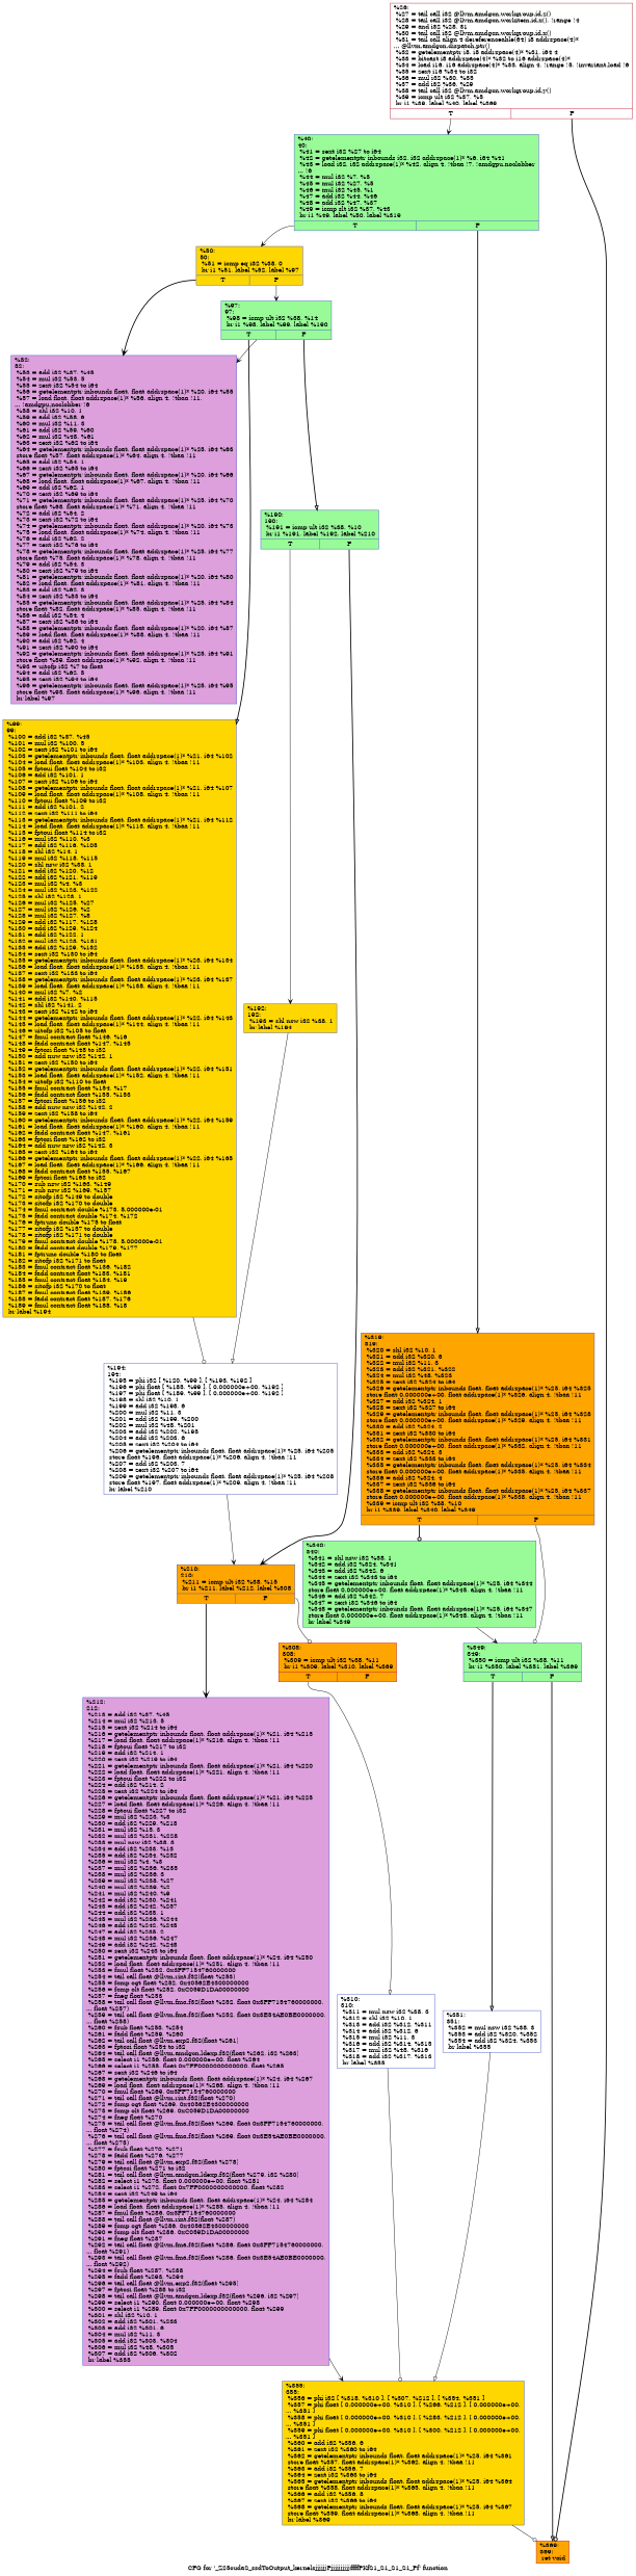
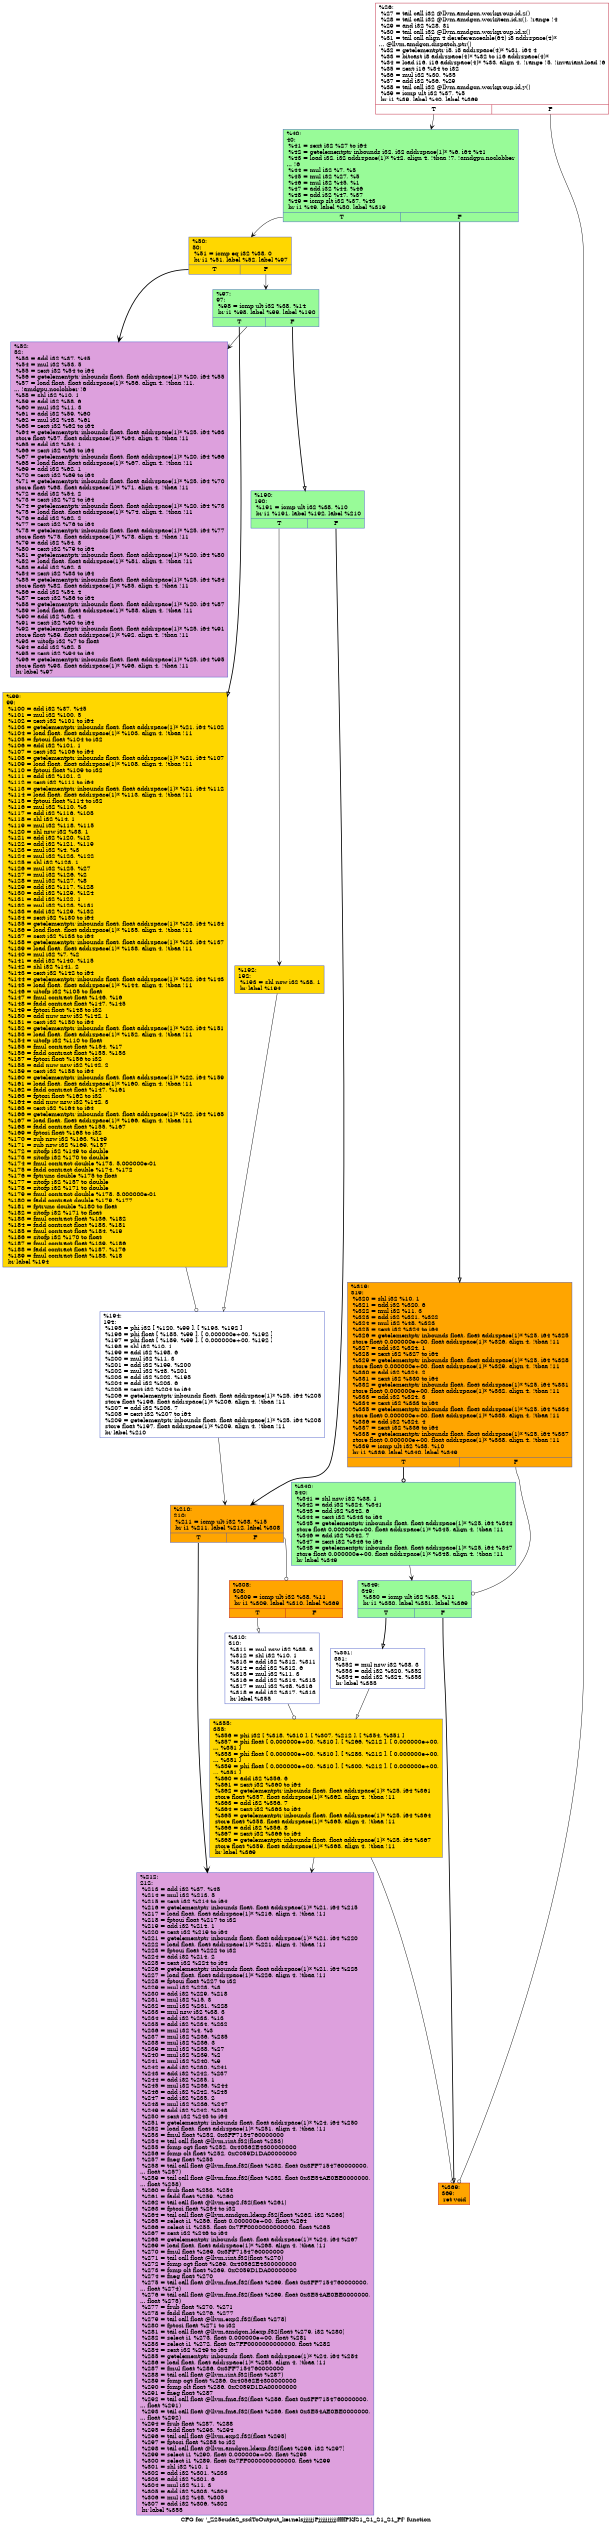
  digraph {
    label="CFG for '_Z25cudaS_ssdToOutput_kernelsjjjjjjPjjjjjjjjjjffffPKfS1_S1_S1_S1_Pf' function"
    node [color="#3d50c3ff" fillcolor=palegreen shape=record style=filled]
    edge [arrowhead=vee style=solid]
    n1 [color="#b70d28ff" fillcolor=white label="{%26:\l  %27 = tail call i32 @llvm.amdgcn.workgroup.id.z()\l  %28 = tail call i32 @llvm.amdgcn.workitem.id.x(), !range !4\l  %29 = and i32 %28, 31\l  %30 = tail call i32 @llvm.amdgcn.workgroup.id.x()\l  %31 = tail call align 4 dereferenceable(64) i8 addrspace(4)*\l... @llvm.amdgcn.dispatch.ptr()\l  %32 = getelementptr i8, i8 addrspace(4)* %31, i64 4\l  %33 = bitcast i8 addrspace(4)* %32 to i16 addrspace(4)*\l  %34 = load i16, i16 addrspace(4)* %33, align 4, !range !5, !invariant.load !6\l  %35 = zext i16 %34 to i32\l  %36 = mul i32 %30, %35\l  %37 = add i32 %36, %29\l  %38 = tail call i32 @llvm.amdgcn.workgroup.id.y()\l  %39 = icmp ult i32 %37, %5\l  br i1 %39, label %40, label %369\l|{<s0>T|<s1>F}}"]
    n2 [label="{%40:\l40:                                               \l  %41 = sext i32 %27 to i64\l  %42 = getelementptr inbounds i32, i32 addrspace(1)* %6, i64 %41\l  %43 = load i32, i32 addrspace(1)* %42, align 4, !tbaa !7, !amdgpu.noclobber\l... !6\l  %44 = mul i32 %7, %5\l  %45 = mul i32 %27, %5\l  %46 = mul i32 %45, %1\l  %47 = add i32 %44, %46\l  %48 = add i32 %47, %37\l  %49 = icmp slt i32 %37, %43\l  br i1 %49, label %50, label %319\l|{<s0>T|<s1>F}}"]
    n3 [color="#b70d28ff" fillcolor=orange label="{%369:\l369:                                              \l  ret void\l}"]
    n4 [fillcolor=gold label="{%50:\l50:                                               \l  %51 = icmp eq i32 %38, 0\l  br i1 %51, label %52, label %97\l|{<s0>T|<s1>F}}"]
    n5 [fillcolor=orange label="{%319:\l319:                                              \l  %320 = shl i32 %10, 1\l  %321 = add i32 %320, 6\l  %322 = mul i32 %11, 3\l  %323 = add i32 %321, %322\l  %324 = mul i32 %48, %323\l  %325 = zext i32 %324 to i64\l  %326 = getelementptr inbounds float, float addrspace(1)* %25, i64 %325\l  store float 0.000000e+00, float addrspace(1)* %326, align 4, !tbaa !11\l  %327 = add i32 %324, 1\l  %328 = zext i32 %327 to i64\l  %329 = getelementptr inbounds float, float addrspace(1)* %25, i64 %328\l  store float 0.000000e+00, float addrspace(1)* %329, align 4, !tbaa !11\l  %330 = add i32 %324, 2\l  %331 = zext i32 %330 to i64\l  %332 = getelementptr inbounds float, float addrspace(1)* %25, i64 %331\l  store float 0.000000e+00, float addrspace(1)* %332, align 4, !tbaa !11\l  %333 = add i32 %324, 3\l  %334 = zext i32 %333 to i64\l  %335 = getelementptr inbounds float, float addrspace(1)* %25, i64 %334\l  store float 0.000000e+00, float addrspace(1)* %335, align 4, !tbaa !11\l  %336 = add i32 %324, 4\l  %337 = zext i32 %336 to i64\l  %338 = getelementptr inbounds float, float addrspace(1)* %25, i64 %337\l  store float 0.000000e+00, float addrspace(1)* %338, align 4, !tbaa !11\l  %339 = icmp ult i32 %38, %10\l  br i1 %339, label %340, label %349\l|{<s0>T|<s1>F}}"]
    n6 [fillcolor=plum label="{%52:\l52:                                               \l  %53 = add i32 %37, %45\l  %54 = mul i32 %53, 5\l  %55 = zext i32 %54 to i64\l  %56 = getelementptr inbounds float, float addrspace(1)* %20, i64 %55\l  %57 = load float, float addrspace(1)* %56, align 4, !tbaa !11,\l... !amdgpu.noclobber !6\l  %58 = shl i32 %10, 1\l  %59 = add i32 %58, 6\l  %60 = mul i32 %11, 3\l  %61 = add i32 %59, %60\l  %62 = mul i32 %48, %61\l  %63 = zext i32 %62 to i64\l  %64 = getelementptr inbounds float, float addrspace(1)* %25, i64 %63\l  store float %57, float addrspace(1)* %64, align 4, !tbaa !11\l  %65 = add i32 %54, 1\l  %66 = zext i32 %65 to i64\l  %67 = getelementptr inbounds float, float addrspace(1)* %20, i64 %66\l  %68 = load float, float addrspace(1)* %67, align 4, !tbaa !11\l  %69 = add i32 %62, 1\l  %70 = zext i32 %69 to i64\l  %71 = getelementptr inbounds float, float addrspace(1)* %25, i64 %70\l  store float %68, float addrspace(1)* %71, align 4, !tbaa !11\l  %72 = add i32 %54, 2\l  %73 = zext i32 %72 to i64\l  %74 = getelementptr inbounds float, float addrspace(1)* %20, i64 %73\l  %75 = load float, float addrspace(1)* %74, align 4, !tbaa !11\l  %76 = add i32 %62, 2\l  %77 = zext i32 %76 to i64\l  %78 = getelementptr inbounds float, float addrspace(1)* %25, i64 %77\l  store float %75, float addrspace(1)* %78, align 4, !tbaa !11\l  %79 = add i32 %54, 3\l  %80 = zext i32 %79 to i64\l  %81 = getelementptr inbounds float, float addrspace(1)* %20, i64 %80\l  %82 = load float, float addrspace(1)* %81, align 4, !tbaa !11\l  %83 = add i32 %62, 3\l  %84 = zext i32 %83 to i64\l  %85 = getelementptr inbounds float, float addrspace(1)* %25, i64 %84\l  store float %82, float addrspace(1)* %85, align 4, !tbaa !11\l  %86 = add i32 %54, 4\l  %87 = zext i32 %86 to i64\l  %88 = getelementptr inbounds float, float addrspace(1)* %20, i64 %87\l  %89 = load float, float addrspace(1)* %88, align 4, !tbaa !11\l  %90 = add i32 %62, 4\l  %91 = zext i32 %90 to i64\l  %92 = getelementptr inbounds float, float addrspace(1)* %25, i64 %91\l  store float %89, float addrspace(1)* %92, align 4, !tbaa !11\l  %93 = uitofp i32 %7 to float\l  %94 = add i32 %62, 5\l  %95 = zext i32 %94 to i64\l  %96 = getelementptr inbounds float, float addrspace(1)* %25, i64 %95\l  store float %93, float addrspace(1)* %96, align 4, !tbaa !11\l  br label %97\l}"]
    n7 [label="{%97:\l97:                                               \l  %98 = icmp ult i32 %38, %14\l  br i1 %98, label %99, label %190\l|{<s0>T|<s1>F}}"]
    n8 [label="{%340:\l340:                                              \l  %341 = shl nsw i32 %38, 1\l  %342 = add i32 %324, %341\l  %343 = add i32 %342, 6\l  %344 = zext i32 %343 to i64\l  %345 = getelementptr inbounds float, float addrspace(1)* %25, i64 %344\l  store float 0.000000e+00, float addrspace(1)* %345, align 4, !tbaa !11\l  %346 = add i32 %342, 7\l  %347 = zext i32 %346 to i64\l  %348 = getelementptr inbounds float, float addrspace(1)* %25, i64 %347\l  store float 0.000000e+00, float addrspace(1)* %348, align 4, !tbaa !11\l  br label %349\l}"]
    n9 [label="{%349:\l349:                                              \l  %350 = icmp ult i32 %38, %11\l  br i1 %350, label %351, label %369\l|{<s0>T|<s1>F}}"]
    n10 [fillcolor=gold label="{%99:\l99:                                               \l  %100 = add i32 %37, %45\l  %101 = mul i32 %100, 5\l  %102 = zext i32 %101 to i64\l  %103 = getelementptr inbounds float, float addrspace(1)* %21, i64 %102\l  %104 = load float, float addrspace(1)* %103, align 4, !tbaa !11\l  %105 = fptoui float %104 to i32\l  %106 = add i32 %101, 1\l  %107 = zext i32 %106 to i64\l  %108 = getelementptr inbounds float, float addrspace(1)* %21, i64 %107\l  %109 = load float, float addrspace(1)* %108, align 4, !tbaa !11\l  %110 = fptoui float %109 to i32\l  %111 = add i32 %101, 2\l  %112 = zext i32 %111 to i64\l  %113 = getelementptr inbounds float, float addrspace(1)* %21, i64 %112\l  %114 = load float, float addrspace(1)* %113, align 4, !tbaa !11\l  %115 = fptoui float %114 to i32\l  %116 = mul i32 %110, %3\l  %117 = add i32 %116, %105\l  %118 = shl i32 %14, 1\l  %119 = mul i32 %118, %115\l  %120 = shl nsw i32 %38, 1\l  %121 = add i32 %120, %12\l  %122 = add i32 %121, %119\l  %123 = mul i32 %4, %3\l  %124 = mul i32 %123, %122\l  %125 = shl i32 %123, 1\l  %126 = mul i32 %125, %27\l  %127 = mul i32 %126, %2\l  %128 = mul i32 %127, %8\l  %129 = add i32 %117, %128\l  %130 = add i32 %129, %124\l  %131 = add i32 %122, 1\l  %132 = mul i32 %123, %131\l  %133 = add i32 %129, %132\l  %134 = sext i32 %130 to i64\l  %135 = getelementptr inbounds float, float addrspace(1)* %23, i64 %134\l  %136 = load float, float addrspace(1)* %135, align 4, !tbaa !11\l  %137 = sext i32 %133 to i64\l  %138 = getelementptr inbounds float, float addrspace(1)* %23, i64 %137\l  %139 = load float, float addrspace(1)* %138, align 4, !tbaa !11\l  %140 = mul i32 %7, %2\l  %141 = add i32 %140, %115\l  %142 = shl i32 %141, 2\l  %143 = zext i32 %142 to i64\l  %144 = getelementptr inbounds float, float addrspace(1)* %22, i64 %143\l  %145 = load float, float addrspace(1)* %144, align 4, !tbaa !11\l  %146 = uitofp i32 %105 to float\l  %147 = fmul contract float %146, %16\l  %148 = fadd contract float %147, %145\l  %149 = fptosi float %148 to i32\l  %150 = add nuw nsw i32 %142, 1\l  %151 = zext i32 %150 to i64\l  %152 = getelementptr inbounds float, float addrspace(1)* %22, i64 %151\l  %153 = load float, float addrspace(1)* %152, align 4, !tbaa !11\l  %154 = uitofp i32 %110 to float\l  %155 = fmul contract float %154, %17\l  %156 = fadd contract float %155, %153\l  %157 = fptosi float %156 to i32\l  %158 = add nuw nsw i32 %142, 2\l  %159 = zext i32 %158 to i64\l  %160 = getelementptr inbounds float, float addrspace(1)* %22, i64 %159\l  %161 = load float, float addrspace(1)* %160, align 4, !tbaa !11\l  %162 = fadd contract float %147, %161\l  %163 = fptosi float %162 to i32\l  %164 = add nuw nsw i32 %142, 3\l  %165 = zext i32 %164 to i64\l  %166 = getelementptr inbounds float, float addrspace(1)* %22, i64 %165\l  %167 = load float, float addrspace(1)* %166, align 4, !tbaa !11\l  %168 = fadd contract float %155, %167\l  %169 = fptosi float %168 to i32\l  %170 = sub nsw i32 %163, %149\l  %171 = sub nsw i32 %169, %157\l  %172 = sitofp i32 %149 to double\l  %173 = sitofp i32 %170 to double\l  %174 = fmul contract double %173, 5.000000e-01\l  %175 = fadd contract double %174, %172\l  %176 = fptrunc double %175 to float\l  %177 = sitofp i32 %157 to double\l  %178 = sitofp i32 %171 to double\l  %179 = fmul contract double %178, 5.000000e-01\l  %180 = fadd contract double %179, %177\l  %181 = fptrunc double %180 to float\l  %182 = sitofp i32 %171 to float\l  %183 = fmul contract float %136, %182\l  %184 = fadd contract float %183, %181\l  %185 = fmul contract float %184, %19\l  %186 = sitofp i32 %170 to float\l  %187 = fmul contract float %139, %186\l  %188 = fadd contract float %187, %176\l  %189 = fmul contract float %188, %18\l  br label %194\l}"]
    n11 [label="{%190:\l190:                                              \l  %191 = icmp ult i32 %38, %10\l  br i1 %191, label %192, label %210\l|{<s0>T|<s1>F}}"]
    n12 [fillcolor=white label="{%351:\l351:                                              \l  %352 = mul nsw i32 %38, 3\l  %353 = add i32 %320, %352\l  %354 = add i32 %324, %353\l  br label %355\l}"]
    n13 [fillcolor=white label="{%194:\l194:                                              \l  %195 = phi i32 [ %120, %99 ], [ %193, %192 ]\l  %196 = phi float [ %185, %99 ], [ 0.000000e+00, %192 ]\l  %197 = phi float [ %189, %99 ], [ 0.000000e+00, %192 ]\l  %198 = shl i32 %10, 1\l  %199 = add i32 %198, 6\l  %200 = mul i32 %11, 3\l  %201 = add i32 %199, %200\l  %202 = mul i32 %48, %201\l  %203 = add i32 %202, %195\l  %204 = add i32 %203, 6\l  %205 = zext i32 %204 to i64\l  %206 = getelementptr inbounds float, float addrspace(1)* %25, i64 %205\l  store float %196, float addrspace(1)* %206, align 4, !tbaa !11\l  %207 = add i32 %203, 7\l  %208 = zext i32 %207 to i64\l  %209 = getelementptr inbounds float, float addrspace(1)* %25, i64 %208\l  store float %197, float addrspace(1)* %209, align 4, !tbaa !11\l  br label %210\l}"]
    n14 [fillcolor=gold label="{%192:\l192:                                              \l  %193 = shl nsw i32 %38, 1\l  br label %194\l}"]
    n15 [fillcolor=orange label="{%210:\l210:                                              \l  %211 = icmp ult i32 %38, %15\l  br i1 %211, label %212, label %308\l|{<s0>T|<s1>F}}"]
    n16 [fillcolor=plum label="{%212:\l212:                                              \l  %213 = add i32 %37, %45\l  %214 = mul i32 %213, 5\l  %215 = zext i32 %214 to i64\l  %216 = getelementptr inbounds float, float addrspace(1)* %21, i64 %215\l  %217 = load float, float addrspace(1)* %216, align 4, !tbaa !11\l  %218 = fptoui float %217 to i32\l  %219 = add i32 %214, 1\l  %220 = zext i32 %219 to i64\l  %221 = getelementptr inbounds float, float addrspace(1)* %21, i64 %220\l  %222 = load float, float addrspace(1)* %221, align 4, !tbaa !11\l  %223 = fptoui float %222 to i32\l  %224 = add i32 %214, 2\l  %225 = zext i32 %224 to i64\l  %226 = getelementptr inbounds float, float addrspace(1)* %21, i64 %225\l  %227 = load float, float addrspace(1)* %226, align 4, !tbaa !11\l  %228 = fptoui float %227 to i32\l  %229 = mul i32 %223, %3\l  %230 = add i32 %229, %218\l  %231 = mul i32 %15, 3\l  %232 = mul i32 %231, %228\l  %233 = mul nsw i32 %38, 3\l  %234 = add i32 %233, %13\l  %235 = add i32 %234, %232\l  %236 = mul i32 %4, %3\l  %237 = mul i32 %236, %235\l  %238 = mul i32 %236, 3\l  %239 = mul i32 %238, %27\l  %240 = mul i32 %239, %2\l  %241 = mul i32 %240, %9\l  %242 = add i32 %230, %241\l  %243 = add i32 %242, %237\l  %244 = add i32 %235, 1\l  %245 = mul i32 %236, %244\l  %246 = add i32 %242, %245\l  %247 = add i32 %235, 2\l  %248 = mul i32 %236, %247\l  %249 = add i32 %242, %248\l  %250 = sext i32 %243 to i64\l  %251 = getelementptr inbounds float, float addrspace(1)* %24, i64 %250\l  %252 = load float, float addrspace(1)* %251, align 4, !tbaa !11\l  %253 = fmul float %252, 0x3FF7154760000000\l  %254 = tail call float @llvm.rint.f32(float %253)\l  %255 = fcmp ogt float %252, 0x40562E4300000000\l  %256 = fcmp olt float %252, 0xC059D1DA00000000\l  %257 = fneg float %253\l  %258 = tail call float @llvm.fma.f32(float %252, float 0x3FF7154760000000,\l... float %257)\l  %259 = tail call float @llvm.fma.f32(float %252, float 0x3E54AE0BE0000000,\l... float %258)\l  %260 = fsub float %253, %254\l  %261 = fadd float %259, %260\l  %262 = tail call float @llvm.exp2.f32(float %261)\l  %263 = fptosi float %254 to i32\l  %264 = tail call float @llvm.amdgcn.ldexp.f32(float %262, i32 %263)\l  %265 = select i1 %256, float 0.000000e+00, float %264\l  %266 = select i1 %255, float 0x7FF0000000000000, float %265\l  %267 = sext i32 %246 to i64\l  %268 = getelementptr inbounds float, float addrspace(1)* %24, i64 %267\l  %269 = load float, float addrspace(1)* %268, align 4, !tbaa !11\l  %270 = fmul float %269, 0x3FF7154760000000\l  %271 = tail call float @llvm.rint.f32(float %270)\l  %272 = fcmp ogt float %269, 0x40562E4300000000\l  %273 = fcmp olt float %269, 0xC059D1DA00000000\l  %274 = fneg float %270\l  %275 = tail call float @llvm.fma.f32(float %269, float 0x3FF7154760000000,\l... float %274)\l  %276 = tail call float @llvm.fma.f32(float %269, float 0x3E54AE0BE0000000,\l... float %275)\l  %277 = fsub float %270, %271\l  %278 = fadd float %276, %277\l  %279 = tail call float @llvm.exp2.f32(float %278)\l  %280 = fptosi float %271 to i32\l  %281 = tail call float @llvm.amdgcn.ldexp.f32(float %279, i32 %280)\l  %282 = select i1 %273, float 0.000000e+00, float %281\l  %283 = select i1 %272, float 0x7FF0000000000000, float %282\l  %284 = sext i32 %249 to i64\l  %285 = getelementptr inbounds float, float addrspace(1)* %24, i64 %284\l  %286 = load float, float addrspace(1)* %285, align 4, !tbaa !11\l  %287 = fmul float %286, 0x3FF7154760000000\l  %288 = tail call float @llvm.rint.f32(float %287)\l  %289 = fcmp ogt float %286, 0x40562E4300000000\l  %290 = fcmp olt float %286, 0xC059D1DA00000000\l  %291 = fneg float %287\l  %292 = tail call float @llvm.fma.f32(float %286, float 0x3FF7154760000000,\l... float %291)\l  %293 = tail call float @llvm.fma.f32(float %286, float 0x3E54AE0BE0000000,\l... float %292)\l  %294 = fsub float %287, %288\l  %295 = fadd float %293, %294\l  %296 = tail call float @llvm.exp2.f32(float %295)\l  %297 = fptosi float %288 to i32\l  %298 = tail call float @llvm.amdgcn.ldexp.f32(float %296, i32 %297)\l  %299 = select i1 %290, float 0.000000e+00, float %298\l  %300 = select i1 %289, float 0x7FF0000000000000, float %299\l  %301 = shl i32 %10, 1\l  %302 = add i32 %301, %233\l  %303 = add i32 %301, 6\l  %304 = mul i32 %11, 3\l  %305 = add i32 %303, %304\l  %306 = mul i32 %48, %305\l  %307 = add i32 %306, %302\l  br label %355\l}"]
    n17 [color="#b70d28ff" fillcolor=orange label="{%308:\l308:                                              \l  %309 = icmp ult i32 %38, %11\l  br i1 %309, label %310, label %369\l|{<s0>T|<s1>F}}"]
    n18 [fillcolor=gold label="{%355:\l355:                                              \l  %356 = phi i32 [ %318, %310 ], [ %307, %212 ], [ %354, %351 ]\l  %357 = phi float [ 0.000000e+00, %310 ], [ %266, %212 ], [ 0.000000e+00,\l... %351 ]\l  %358 = phi float [ 0.000000e+00, %310 ], [ %283, %212 ], [ 0.000000e+00,\l... %351 ]\l  %359 = phi float [ 0.000000e+00, %310 ], [ %300, %212 ], [ 0.000000e+00,\l... %351 ]\l  %360 = add i32 %356, 6\l  %361 = zext i32 %360 to i64\l  %362 = getelementptr inbounds float, float addrspace(1)* %25, i64 %361\l  store float %357, float addrspace(1)* %362, align 4, !tbaa !11\l  %363 = add i32 %356, 7\l  %364 = zext i32 %363 to i64\l  %365 = getelementptr inbounds float, float addrspace(1)* %25, i64 %364\l  store float %358, float addrspace(1)* %365, align 4, !tbaa !11\l  %366 = add i32 %356, 8\l  %367 = zext i32 %366 to i64\l  %368 = getelementptr inbounds float, float addrspace(1)* %25, i64 %367\l  store float %359, float addrspace(1)* %368, align 4, !tbaa !11\l  br label %369\l}"]
    n19 [fillcolor=white label="{%310:\l310:                                              \l  %311 = mul nsw i32 %38, 3\l  %312 = shl i32 %10, 1\l  %313 = add i32 %312, %311\l  %314 = add i32 %312, 6\l  %315 = mul i32 %11, 3\l  %316 = add i32 %314, %315\l  %317 = mul i32 %48, %316\l  %318 = add i32 %317, %313\l  br label %355\l}"]
    n1 -> n2 [tailport=s0]
-   n1 -> n3 [arrowhead=odot style=bold tailport=s1]
+   n1 -> n3 [arrowhead=odot tailport=s1]
    n2 -> n4 [tailport=s0]
    n2 -> n5 [arrowhead=onormal style=bold tailport=s1]
    n4 -> n6 [style=bold tailport=s0]
    n4 -> n7 [tailport=s1]
    n5 -> n8 [arrowhead=odot style=bold tailport=s0]
    n5 -> n9 [arrowhead=odot tailport=s1]
    n7 -> n6
    n7 -> n10 [arrowhead=onormal style=bold tailport=s0]
    n7 -> n11 [arrowhead=onormal style=bold tailport=s1]
    n8 -> n9
    n9 -> n3 [arrowhead=onormal style=bold tailport=s1]
    n9 -> n12 [arrowhead=onormal style=bold tailport=s0]
    n10 -> n13 [arrowhead=odot]
    n11 -> n14 [tailport=s0]
    n11 -> n15 [style=bold tailport=s1]
    n12 -> n18 [arrowhead=onormal]
    n13 -> n15
    n14 -> n13 [arrowhead=onormal]
    n15 -> n16 [style=bold tailport=s0]
    n15 -> n17 [arrowhead=odot tailport=s1]
-   n16 -> n18
+   n18 -> n16
    n17 -> n19 [arrowhead=onormal tailport=s0]
    n18 -> n3 [arrowhead=odot]
    n19 -> n18 [arrowhead=odot]
  }
